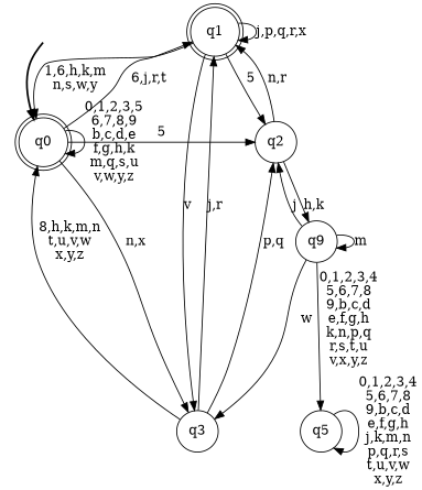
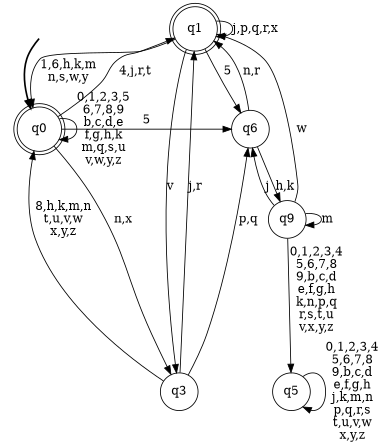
  digraph {
    rankdir=TB
    node [shape=circle style=filled color=black fillcolor=white]
    __start0 [height=0 shape=none style=invis width=0 color="" fillcolor=""]
    n2 [label=q0 shape=doublecircle style="rounded,filled"]
    n3 [label=q1 shape=doublecircle style="rounded,filled"]
-   n4 [label=q2]
+   n4 [label=q6]
    n5 [label=q3]
    n6 [label=q9]
    n7 [label=q5]
    subgraph cluster_1 {
      nodesep=0.15
      ranksep=0.15
      style=invis
      __start0
      n2
    }
    __start0 -> n2 [penwidth=2]
    n2 -> n2 [label="0,1,2,3,5\n6,7,8,9\nb,c,d,e\nf,g,h,k\nm,q,s,u\nv,w,y,z"]
-   n2 -> n3 [label="6,j,r,t"]
+   n2 -> n3 [label="4,j,r,t"]
    n2 -> n4 [label=5]
    n2 -> n5 [label="n,x"]
    n3 -> n2 [label="1,6,h,k,m\nn,s,w,y"]
    n3 -> n3 [label="j,p,q,r,x"]
    n3 -> n4 [label=5]
    n3 -> n5 [label=v]
    n4 -> n3 [label="n,r"]
    n4 -> n6 [label="h,k"]
    n5 -> n2 [label="8,h,k,m,n\nt,u,v,w\nx,y,z"]
    n5 -> n3 [label="j,r"]
    n5 -> n4 [label="p,q"]
-   n6 -> n5 [label=w]
+   n6 -> n3 [label=w]
    n6 -> n4 [label=j]
    n6 -> n6 [label=m]
    n6 -> n7 [label="0,1,2,3,4\n5,6,7,8\n9,b,c,d\ne,f,g,h\nk,n,p,q\nr,s,t,u\nv,x,y,z"]
    n7 -> n7 [label="0,1,2,3,4\n5,6,7,8\n9,b,c,d\ne,f,g,h\nj,k,m,n\np,q,r,s\nt,u,v,w\nx,y,z"]
  }
